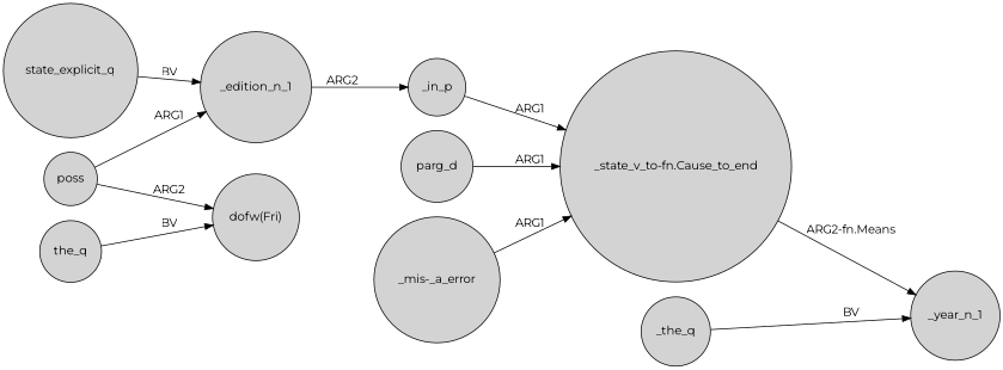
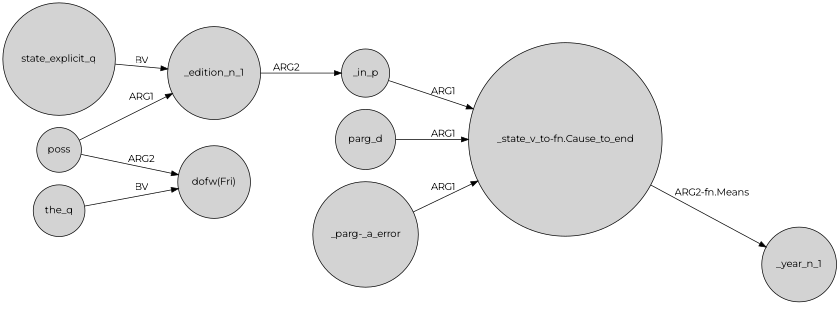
  digraph {
    fontname=Montserrat
    rankdir=LR
    node [fontname=Montserrat shape=circle style=filled]
    edge [fontname=Montserrat]
    poss
    _edition_n_1
    "dofw(Fri)"
    _in_p
-   _the_q
    _year_n_1
    parg_d
    "_state_v_to-fn.Cause_to_end"
    n9 [label=state_explicit_q]
    n10 [label=the_q]
-   "_mis-_a_error"
+   "_mis-_a_error" [label="_parg-_a_error"]
    poss -> _edition_n_1 [label=ARG1]
    poss -> "dofw(Fri)" [label=ARG2]
    _edition_n_1 -> _in_p [label=ARG2]
    _in_p -> "_state_v_to-fn.Cause_to_end" [label=ARG1]
-   _the_q -> _year_n_1 [label=BV]
    parg_d -> "_state_v_to-fn.Cause_to_end" [label=ARG1]
    "_state_v_to-fn.Cause_to_end" -> _year_n_1 [label="ARG2-fn.Means"]
    n9 -> _edition_n_1 [label=BV]
    n10 -> "dofw(Fri)" [label=BV]
    "_mis-_a_error" -> "_state_v_to-fn.Cause_to_end" [label=ARG1]
  }
